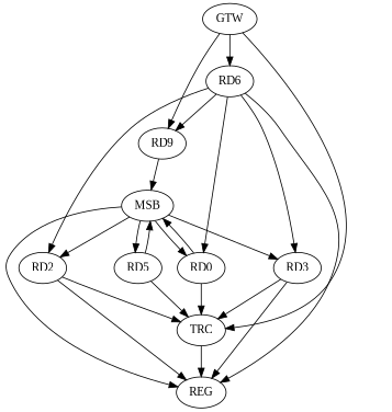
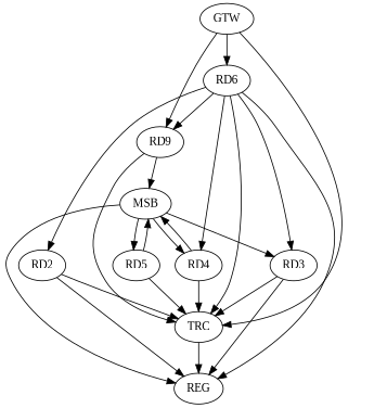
  strict digraph {
    fontname="Liberation Serif"
    node [fontname="Liberation Serif"]
    edge [fontname="Liberation Serif"]
    n1 [label=RD9]
    n2 [label=MSB]
    n3 [label=TRC]
    n4 [label=RD2]
    n5 [label=REG]
    n6 [label=RD3]
-   n7 [label=RD0]
+   n7 [label=RD4]
    n8 [label=RD5]
    n9 [label=RD6]
    n10 [label=GTW]
    n1 -> n2
-   n2 -> n4
+   n1 -> n3
    n2 -> n5
    n2 -> n6
    n2 -> n7
    n2 -> n8
    n3 -> n5
    n4 -> n3
    n4 -> n5
    n6 -> n3
    n6 -> n5
    n7 -> n2
    n7 -> n3
    n8 -> n2
    n8 -> n3
    n9 -> n1
+   n9 -> n3
    n9 -> n4
    n9 -> n5
    n9 -> n6
    n9 -> n7
    n10 -> n1
    n10 -> n3
    n10 -> n9
  }
